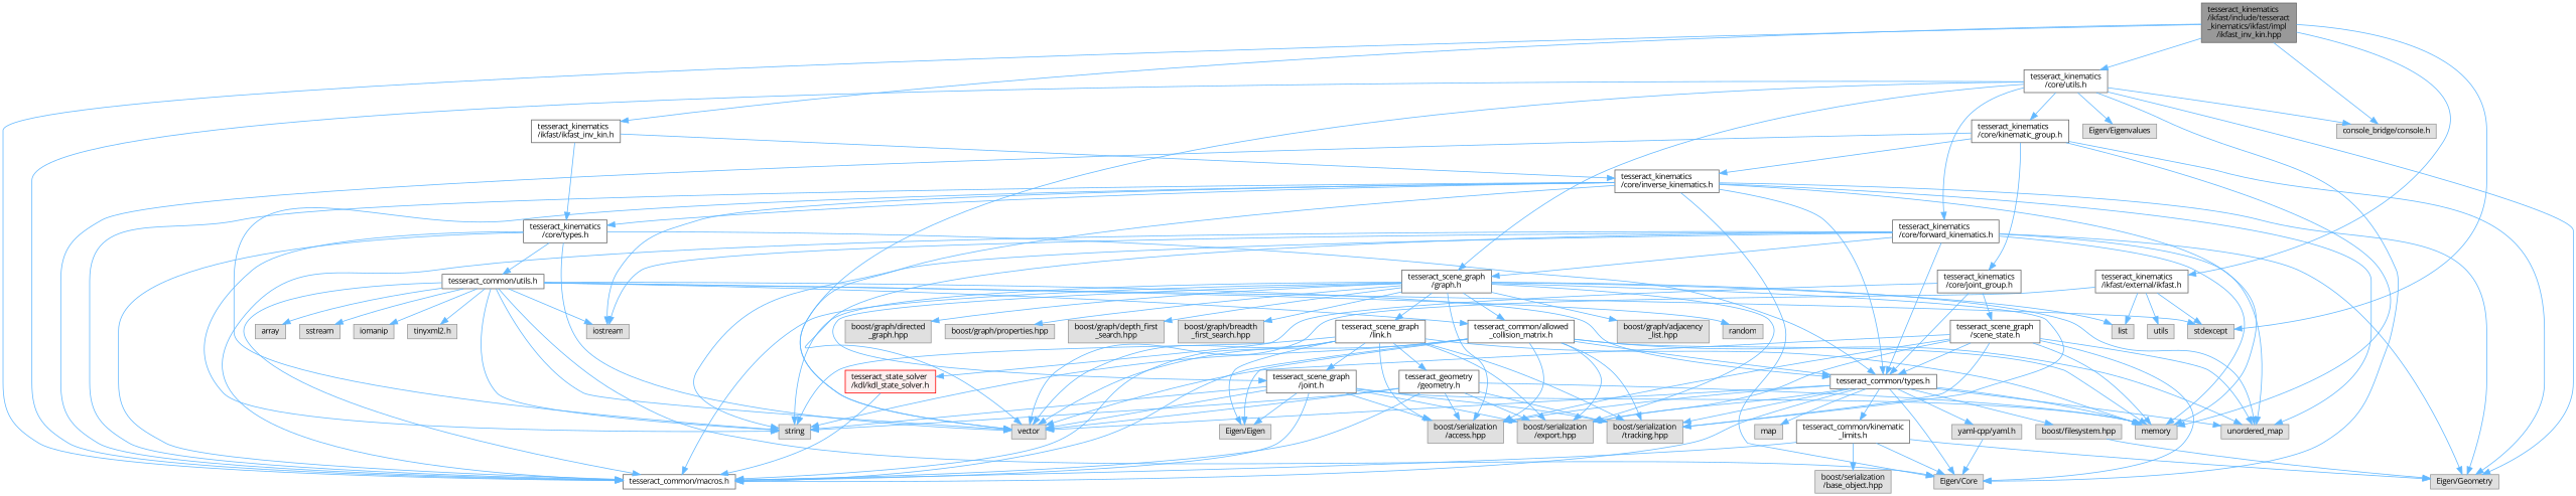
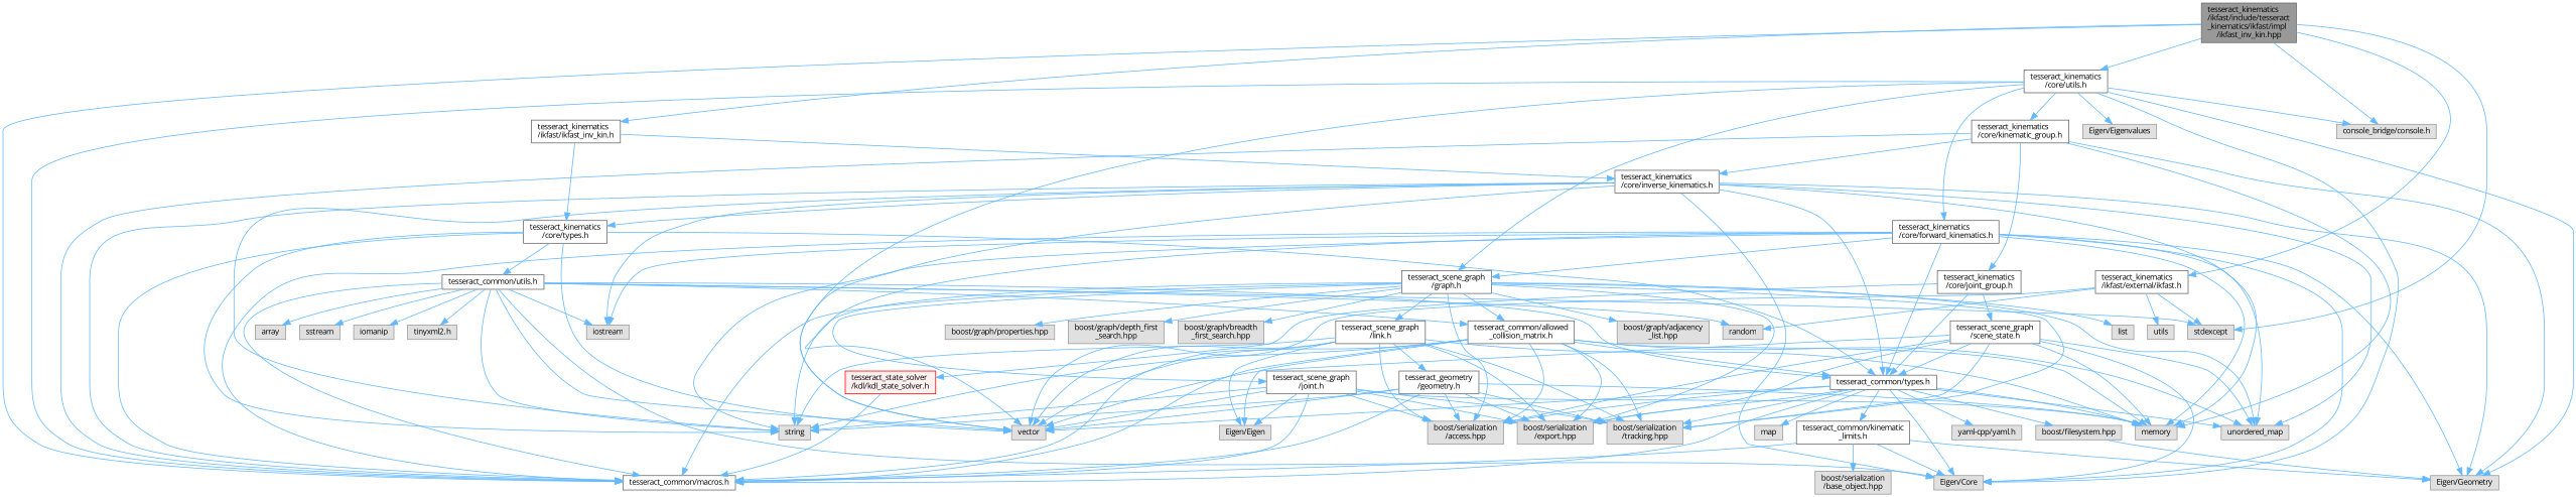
  digraph {
    fontname="Open Sans"
    node [color=grey60 fillcolor="#E0E0E0" fontname="Open Sans" fontsize=10 shape=box style=filled]
    edge [color=steelblue1 fontname="Open Sans" fontsize=10 labelfontname=Helvetica labelfontsize=10 style=solid]
    n1 [color=gray40 fillcolor=grey60 fontcolor=black height=0.2 label="tesseract_kinematics\l/ikfast/include/tesseract\l_kinematics/ikfast/impl\l/ikfast_inv_kin.hpp" width=0.4]
    n2 [color=grey40 fillcolor=white height=0.2 label="tesseract_common/macros.h" width=0.4]
    n3 [height=0.2 label=stdexcept width=0.4]
    n4 [height=0.2 label="console_bridge/console.h" width=0.4]
    n5 [color=grey40 fillcolor=white height=0.2 label="tesseract_kinematics\l/ikfast/external/ikfast.h" width=0.4]
    n6 [color=grey40 fillcolor=white height=0.2 label="tesseract_kinematics\l/ikfast/ikfast_inv_kin.h" width=0.4]
    n7 [color=grey40 fillcolor=white height=0.2 label="tesseract_kinematics\l/core/utils.h" width=0.4]
    n8 [height=0.2 label=vector width=0.4]
    n9 [height=0.2 label=list width=0.4]
    n10 [height=0.2 label=utils width=0.4]
    n11 [color=grey40 fillcolor=white height=0.2 label="tesseract_kinematics\l/core/inverse_kinematics.h" width=0.4]
    n12 [color=grey40 fillcolor=white height=0.2 label="tesseract_kinematics\l/core/types.h" width=0.4]
    n13 [height=0.2 label="Eigen/Core" width=0.4]
    n14 [height=0.2 label="Eigen/Geometry" width=0.4]
    n15 [height=0.2 label="Eigen/Eigenvalues" width=0.4]
    n16 [color=grey40 fillcolor=white height=0.2 label="tesseract_scene_graph\l/graph.h" width=0.4]
    n17 [color=grey40 fillcolor=white height=0.2 label="tesseract_kinematics\l/core/forward_kinematics.h" width=0.4]
    n18 [color=grey40 fillcolor=white height=0.2 label="tesseract_kinematics\l/core/kinematic_group.h" width=0.4]
    n19 [height=0.2 label=string width=0.4]
    n20 [height=0.2 label=iostream width=0.4]
    n21 [height=0.2 label=memory width=0.4]
    n22 [height=0.2 label=unordered_map width=0.4]
    n23 [color=grey40 fillcolor=white height=0.2 label="tesseract_common/types.h" width=0.4]
    n24 [color=grey40 fillcolor=white height=0.2 label="tesseract_common/utils.h" width=0.4]
    n25 [height=0.2 label="boost/serialization\l/access.hpp" width=0.4]
    n26 [height=0.2 label=map width=0.4]
    n27 [height=0.2 label="boost/filesystem.hpp" width=0.4]
    n28 [height=0.2 label="yaml-cpp/yaml.h" width=0.4]
    n29 [color=grey40 fillcolor=white height=0.2 label="tesseract_common/kinematic\l_limits.h" width=0.4]
    n30 [height=0.2 label="boost/serialization\l/export.hpp" width=0.4]
    n31 [height=0.2 label="boost/serialization\l/tracking.hpp" width=0.4]
    n32 [height=0.2 label="boost/serialization\l/base_object.hpp" width=0.4]
    n33 [height=0.2 label=array width=0.4]
    n34 [height=0.2 label=sstream width=0.4]
    n35 [height=0.2 label=random width=0.4]
    n36 [height=0.2 label=iomanip width=0.4]
    n37 [height=0.2 label="tinyxml2.h" width=0.4]
    n38 [color=grey40 fillcolor=white height=0.2 label="tesseract_common/allowed\l_collision_matrix.h" width=0.4]
    n39 [height=0.2 label="Eigen/Eigen" width=0.4]
    n40 [height=0.2 label="boost/graph/adjacency\l_list.hpp" width=0.4]
-   n41 [height=0.2 label="boost/graph/directed\l_graph.hpp" width=0.4]
    n42 [height=0.2 label="boost/graph/properties.hpp" width=0.4]
    n43 [height=0.2 label="boost/graph/depth_first\l_search.hpp" width=0.4]
    n44 [height=0.2 label="boost/graph/breadth\l_first_search.hpp" width=0.4]
    n45 [color=grey40 fillcolor=white height=0.2 label="tesseract_scene_graph\l/link.h" width=0.4]
    n46 [color=grey40 fillcolor=white height=0.2 label="tesseract_scene_graph\l/joint.h" width=0.4]
    n47 [color=grey40 fillcolor=white height=0.2 label="tesseract_kinematics\l/core/joint_group.h" width=0.4]
    n48 [color=grey40 fillcolor=white height=0.2 label="tesseract_geometry\l/geometry.h" width=0.4]
    n49 [color=grey40 fillcolor=white height=0.2 label="tesseract_scene_graph\l/scene_state.h" width=0.4]
    n50 [color=red fillcolor="#FFF0F0" height=0.2 label="tesseract_state_solver\l/kdl/kdl_state_solver.h" width=0.4]
    n1 -> n2
    n1 -> n3
    n1 -> n4
    n1 -> n5
    n1 -> n6
    n1 -> n7
    n5 -> n3
    n5 -> n8
-   n5 -> n9
+   n5 -> n35
    n5 -> n10
    n6 -> n11
    n6 -> n12
    n7 -> n2
    n7 -> n4
    n7 -> n8
    n7 -> n13
    n7 -> n14
    n7 -> n15
    n7 -> n16
    n7 -> n17
    n7 -> n18
    n11 -> n2
    n11 -> n8
    n11 -> n12
    n11 -> n13
    n11 -> n14
    n11 -> n19
    n11 -> n20
    n11 -> n21
    n11 -> n22
    n11 -> n23
    n12 -> n2
    n12 -> n8
    n12 -> n19
    n12 -> n23
    n12 -> n24
    n16 -> n2
    n16 -> n9
    n16 -> n19
    n16 -> n22
    n16 -> n25
    n16 -> n30
    n16 -> n31
    n16 -> n38
    n16 -> n40
-   n16 -> n41
    n16 -> n42
    n16 -> n43
    n16 -> n44
    n16 -> n45
    n16 -> n46
    n17 -> n2
    n17 -> n8
-   n28 -> n13
+   n17 -> n13
    n17 -> n14
    n17 -> n16
    n17 -> n19
    n17 -> n20
    n17 -> n21
    n17 -> n22
    n17 -> n23
    n18 -> n2
    n18 -> n11
    n18 -> n14
    n18 -> n21
    n18 -> n47
    n23 -> n2
    n23 -> n8
    n23 -> n13
    n23 -> n21
    n23 -> n22
    n23 -> n25
    n23 -> n26
    n23 -> n27
    n23 -> n28
    n23 -> n29
    n23 -> n30
    n23 -> n31
    n24 -> n2
    n24 -> n3
    n24 -> n8
    n24 -> n13
    n24 -> n19
    n24 -> n20
    n24 -> n23
    n24 -> n33
    n24 -> n34
    n24 -> n35
    n24 -> n36
    n24 -> n37
    n24 -> n38
    n27 -> n14
    n29 -> n2
    n29 -> n13
    n29 -> n14
    n29 -> n32
    n38 -> n2
    n38 -> n8
    n38 -> n19
    n38 -> n21
    n38 -> n22
    n38 -> n23
    n38 -> n25
    n38 -> n30
    n38 -> n31
    n38 -> n39
    n45 -> n2
    n45 -> n8
    n45 -> n19
    n45 -> n21
    n45 -> n25
    n45 -> n30
    n45 -> n31
    n45 -> n39
-   n45 -> n46
    n45 -> n48
    n46 -> n2
    n46 -> n8
    n46 -> n19
    n46 -> n21
    n46 -> n25
    n46 -> n30
    n46 -> n31
    n46 -> n39
    n47 -> n23
    n47 -> n49
    n47 -> n50
    n48 -> n2
    n48 -> n8
    n48 -> n19
    n48 -> n21
    n48 -> n25
    n48 -> n30
    n48 -> n31
    n49 -> n8
    n49 -> n13
    n49 -> n21
    n49 -> n22
    n49 -> n23
    n49 -> n25
    n49 -> n30
    n49 -> n31
    n50 -> n2
  }
